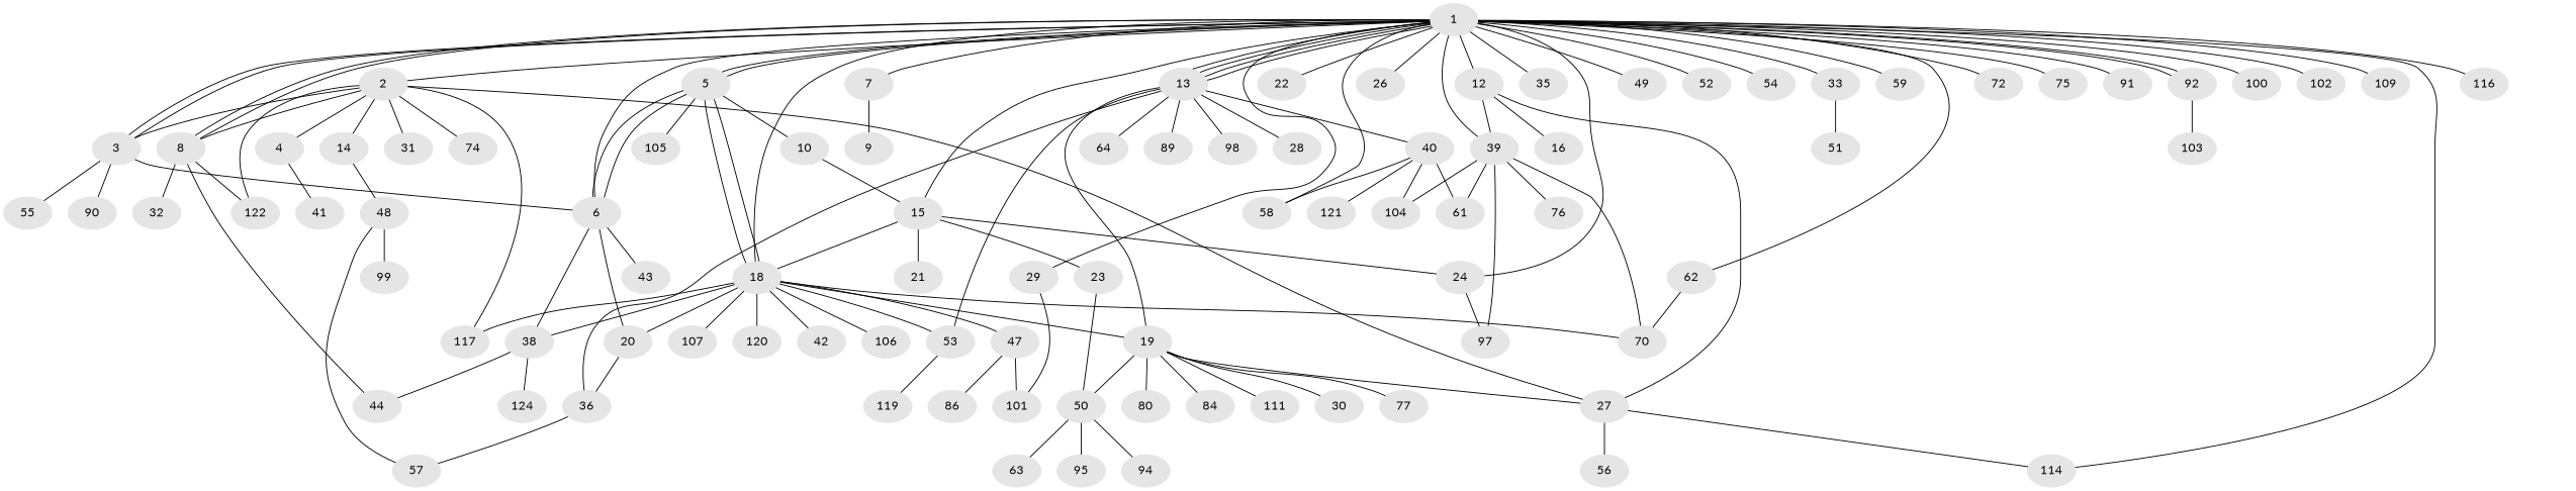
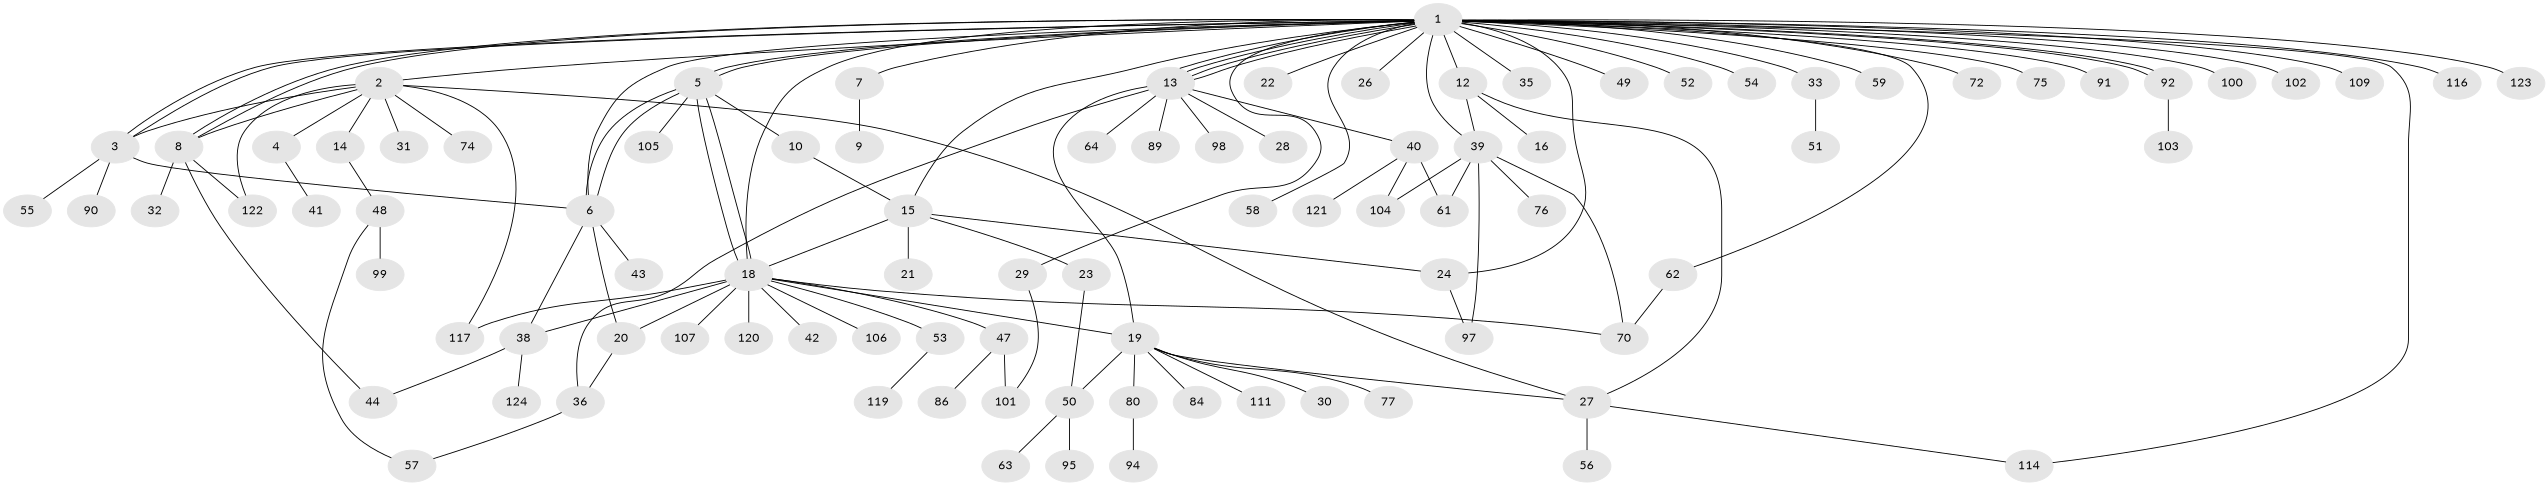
  graph {
    fontname=Lato
    node [color=gray90 fontname=Lato style=filled]
    edge [fontname=Lato]
    1 [super="+113"]
    2 [super="+60"]
    3 [super="+11"]
    5 [super="+25"]
    6 [super="+83"]
    7
    8 [super="+118"]
    12 [super="+34"]
    13 [super="+17"]
    15 [super="+78"]
    18 [super="+82"]
    22
    24 [super="+85"]
    26
    29
    33 [super="+81"]
    35
    39 [super="+46"]
    49
    52
    54
    58
    59 [super="+65"]
    62 [super="+79"]
    72
    75
    91
    92 [super="+115"]
    100
    102
    109
    114
    116
+   123
    4 [super="+66"]
    14
    27 [super="+45"]
    31 [super="+69"]
    74 [super="+88"]
    117
    122
    55
    90
    10
    105
    20 [super="+108"]
    38 [super="+110"]
    43
    9 [super="+93"]
    32
    44
    16
    19 [super="+68"]
    28 [super="+37"]
    36
    40 [super="+96"]
    53
    64
    89
    98
    21
    23
    42
    47 [super="+87"]
    70
    106
    107
    120
    97
    101 [super="+112"]
    51
    61 [super="+73"]
    76
    104
    103
    41
    48
    56
    124
    30
    50 [super="+67"]
    77
    80
    84
    111
    57
    121
    119
    99
    86
    63
    94
    95
    1 -- 2
    1 -- 3 [weight=2]
    1 -- 3
    1 -- 5
    1 -- 5
    1 -- 6
    1 -- 7
    1 -- 8
    1 -- 8
    1 -- 12
    1 -- 13
    1 -- 13
    1 -- 13
    1 -- 13
    1 -- 15
    1 -- 18
    1 -- 22
    1 -- 24
    1 -- 26
    1 -- 29
    1 -- 33
    1 -- 35
    1 -- 39
    1 -- 49
    1 -- 52
    1 -- 54
    1 -- 58
    1 -- 59
    1 -- 62
    1 -- 72
    1 -- 75
    1 -- 91
    1 -- 92 [weight=2]
    1 -- 92
    1 -- 100
    1 -- 102
    1 -- 109
    1 -- 114
    1 -- 116
+   1 -- 123
    2 -- 3
    2 -- 8
    2 -- 4
    2 -- 14
    2 -- 27
    2 -- 31
    2 -- 74
    2 -- 117
    2 -- 122
    3 -- 6
    3 -- 55
    3 -- 90
    5 -- 6
    5 -- 6
    5 -- 18
    5 -- 18
    5 -- 10
    5 -- 105
    6 -- 20
    6 -- 38
    6 -- 43
    7 -- 9
    8 -- 122
    8 -- 32
    8 -- 44
    12 -- 39
    12 -- 27
    12 -- 16
    13 -- 19
    13 -- 28
    13 -- 36
    13 -- 40
-   13 -- 53
    13 -- 64
    13 -- 89
    13 -- 98
    15 -- 18
    15 -- 24
    15 -- 21
    15 -- 23
    18 -- 117
    18 -- 20
    18 -- 38
    18 -- 19
    18 -- 53
    18 -- 42
    18 -- 47
    18 -- 70
    18 -- 106
    18 -- 107
    18 -- 120
    24 -- 97
    29 -- 101
    33 -- 51
    39 -- 70
    39 -- 97
    39 -- 61
    39 -- 76
    39 -- 104
    62 -- 70
    92 -- 103
    4 -- 41
    14 -- 48
    27 -- 114
    27 -- 56
    10 -- 15
    20 -- 36
    38 -- 44
    38 -- 124
    19 -- 27
    19 -- 30
    19 -- 50
    19 -- 77 [weight=2]
    19 -- 80
    19 -- 84
    19 -- 111
    36 -- 57
-   40 -- 58
    40 -- 61
    40 -- 104
    40 -- 121
    53 -- 119
    23 -- 50
    47 -- 101
    47 -- 86
    48 -- 57
    48 -- 99
    50 -- 63
-   50 -- 94
+   80 -- 94
    50 -- 95
  }
